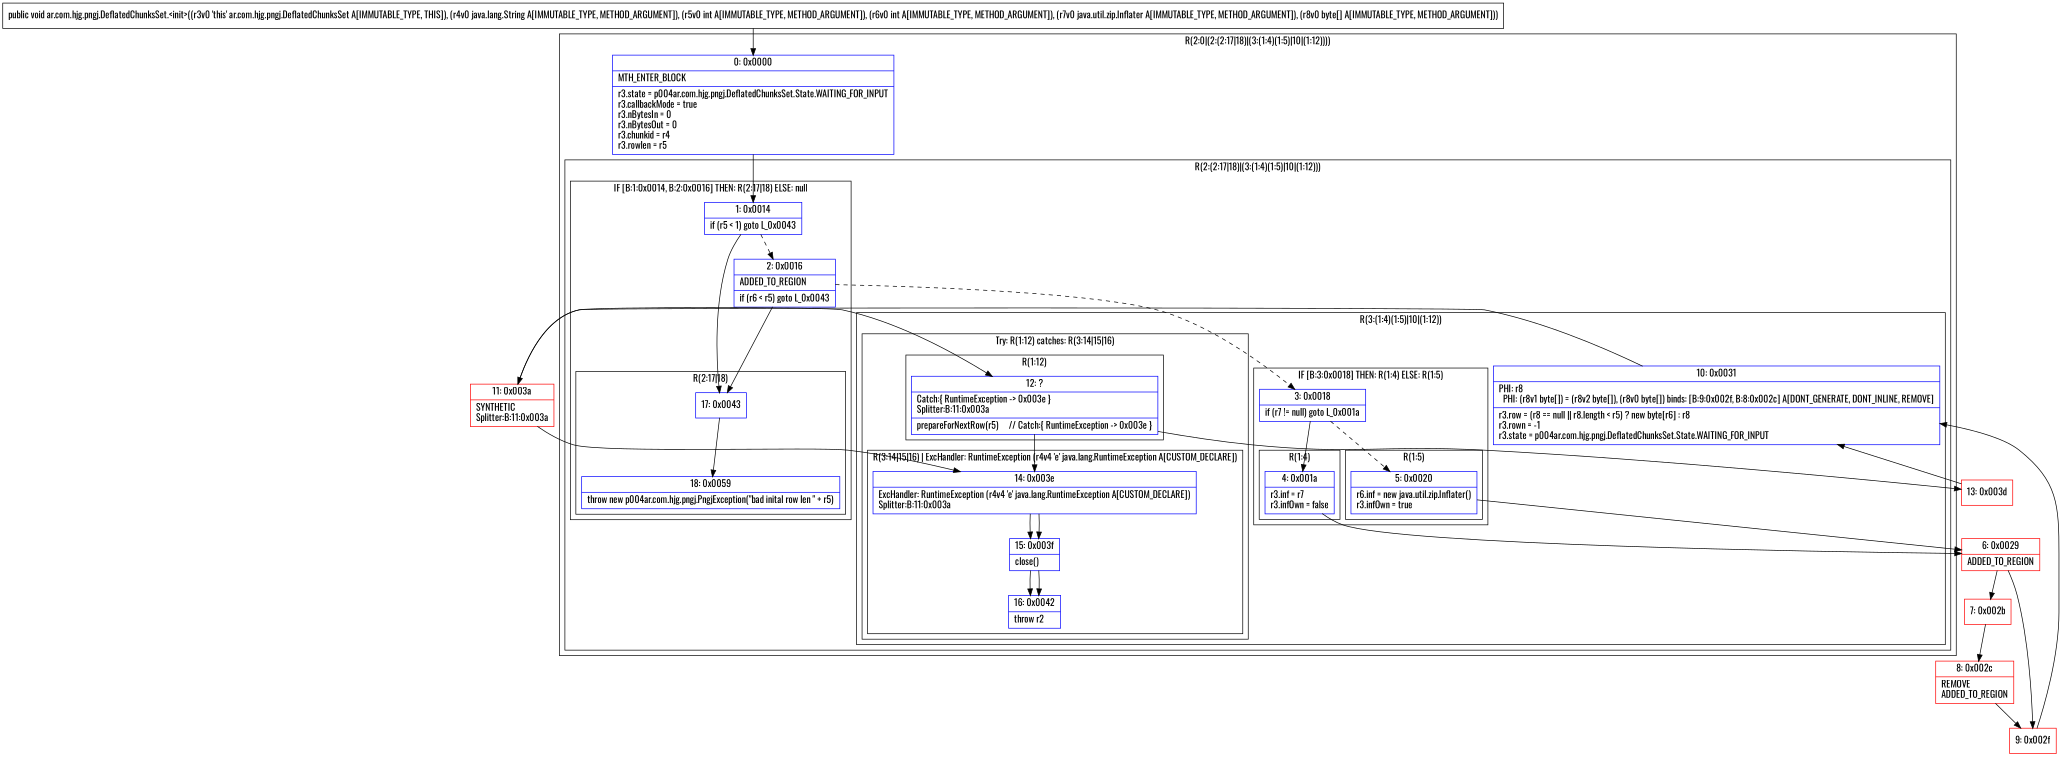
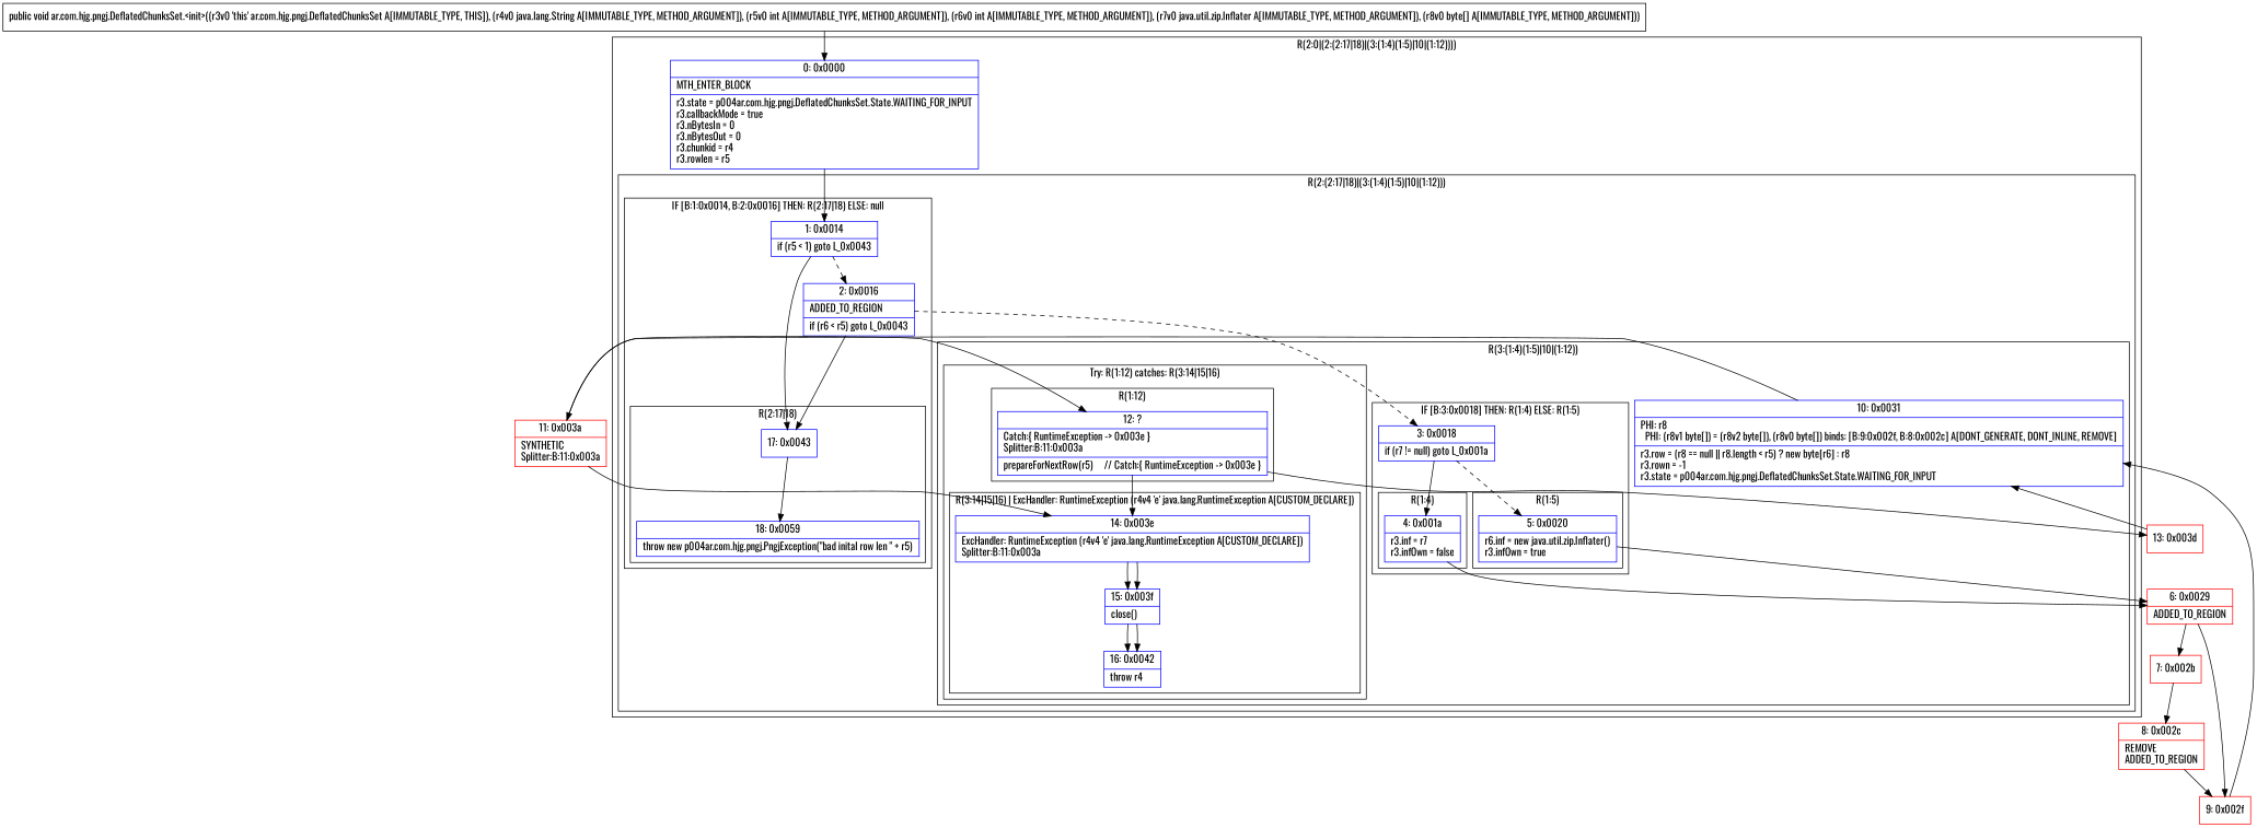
  digraph {
    fontname=Oswald
    node [color=blue fontname=Oswald shape=record]
    edge [fontname=Oswald]
    n1 [label="{17\:\ 0x0043}"]
    n2 [label="{18\:\ 0x0059|throw new p004ar.com.hjg.pngj.PngjException(\"bad inital row len \" + r5)\l}"]
    n3 [label="{1\:\ 0x0014|if (r5 \< 1) goto L_0x0043\l}"]
    n4 [label="{2\:\ 0x0016|ADDED_TO_REGION\l|if (r6 \< r5) goto L_0x0043\l}"]
    n5 [label="{4\:\ 0x001a|r3.inf = r7\lr3.infOwn = false\l}"]
    n6 [label="{5\:\ 0x0020|r6.inf = new java.util.zip.Inflater()\lr3.infOwn = true\l}"]
    n7 [label="{3\:\ 0x0018|if (r7 != null) goto L_0x001a\l}"]
    n8 [label="{12\:\ ?|Catch:\{ RuntimeException \-\> 0x003e \}\lSplitter:B:11:0x003a\l|prepareForNextRow(r5)     \/\/ Catch:\{ RuntimeException \-\> 0x003e \}\l}"]
    n9 [label="{14\:\ 0x003e|ExcHandler: RuntimeException (r4v4 'e' java.lang.RuntimeException A[CUSTOM_DECLARE])\lSplitter:B:11:0x003a\l}"]
    n10 [label="{15\:\ 0x003f|close()\l}"]
-   n11 [label="{16\:\ 0x0042|throw r2\l}"]
+   n11 [label="{16\:\ 0x0042|throw r4\l}"]
    n12 [label="{10\:\ 0x0031|PHI: r8 \l  PHI: (r8v1 byte[]) = (r8v2 byte[]), (r8v0 byte[]) binds: [B:9:0x002f, B:8:0x002c] A[DONT_GENERATE, DONT_INLINE, REMOVE]\l|r3.row = (r8 == null \|\| r8.length \< r5) ? new byte[r6] : r8\lr3.rown = \-1\lr3.state = p004ar.com.hjg.pngj.DeflatedChunksSet.State.WAITING_FOR_INPUT\l}"]
    n13 [label="{0\:\ 0x0000|MTH_ENTER_BLOCK\l|r3.state = p004ar.com.hjg.pngj.DeflatedChunksSet.State.WAITING_FOR_INPUT\lr3.callbackMode = true\lr3.nBytesIn = 0\lr3.nBytesOut = 0\lr3.chunkid = r4\lr3.rowlen = r5\l}"]
    n14 [color=red label="{6\:\ 0x0029|ADDED_TO_REGION\l}"]
    n15 [color=red label="{13\:\ 0x003d}"]
    n16 [color=red label="{11\:\ 0x003a|SYNTHETIC\lSplitter:B:11:0x003a\l}"]
    n17 [color=red label="{7\:\ 0x002b}"]
    n18 [color=red label="{9\:\ 0x002f}"]
    n19 [color=red label="{8\:\ 0x002c|REMOVE\lADDED_TO_REGION\l}"]
    n20 [label="{public void ar.com.hjg.pngj.DeflatedChunksSet.\<init\>((r3v0 'this' ar.com.hjg.pngj.DeflatedChunksSet A[IMMUTABLE_TYPE, THIS]), (r4v0 java.lang.String A[IMMUTABLE_TYPE, METHOD_ARGUMENT]), (r5v0 int A[IMMUTABLE_TYPE, METHOD_ARGUMENT]), (r6v0 int A[IMMUTABLE_TYPE, METHOD_ARGUMENT]), (r7v0 java.util.zip.Inflater A[IMMUTABLE_TYPE, METHOD_ARGUMENT]), (r8v0 byte[] A[IMMUTABLE_TYPE, METHOD_ARGUMENT])) }" color=""]
    subgraph cluster_1 {
      label="R(2:0|(2:(2:17|18)|(3:(1:4)(1:5)|10|(1:12))))"
      n13
      subgraph cluster_2 {
        label="R(2:(2:17|18)|(3:(1:4)(1:5)|10|(1:12)))"
        subgraph cluster_3 {
          label="IF [B:1:0x0014, B:2:0x0016] THEN: R(2:17|18) ELSE: null"
          n3
          n4
          subgraph cluster_4 {
            label="R(2:17|18)"
            n1
            n2
          }
        }
        subgraph cluster_5 {
          label="R(3:(1:4)(1:5)|10|(1:12))"
          n12
          subgraph cluster_6 {
            label="IF [B:3:0x0018] THEN: R(1:4) ELSE: R(1:5)"
            n7
            subgraph cluster_7 {
              label="R(1:4)"
              n5
            }
            subgraph cluster_8 {
              label="R(1:5)"
              n6
            }
          }
          subgraph cluster_9 {
            label="Try: R(1:12) catches: R(3:14|15|16)"
            subgraph cluster_10 {
              label="R(1:12)"
              n8
            }
            subgraph cluster_11 {
              label="R(3:14|15|16) | ExcHandler: RuntimeException (r4v4 'e' java.lang.RuntimeException A[CUSTOM_DECLARE])\l"
              n9
              n10
              n11
            }
          }
        }
      }
    }
    subgraph cluster_12 {
      label="R(3:14|15|16) | ExcHandler: RuntimeException (r4v4 'e' java.lang.RuntimeException A[CUSTOM_DECLARE])\l"
    }
    n1 -> n2
    n3 -> n1
    n3 -> n4 [style=dashed]
    n4 -> n1
    n4 -> n7 [style=dashed]
    n5 -> n14
    n6 -> n14
    n7 -> n5
    n7 -> n6 [style=dashed]
    n8 -> n9
    n8 -> n15
    n9 -> n10
    n9 -> n10
    n10 -> n11
    n10 -> n11
    n12 -> n16
    n13 -> n3
    n14 -> n17
    n14 -> n18
    n15 -> n12
    n16 -> n8
    n16 -> n9
    n17 -> n19
    n18 -> n12
    n19 -> n18
    n20 -> n13
  }
